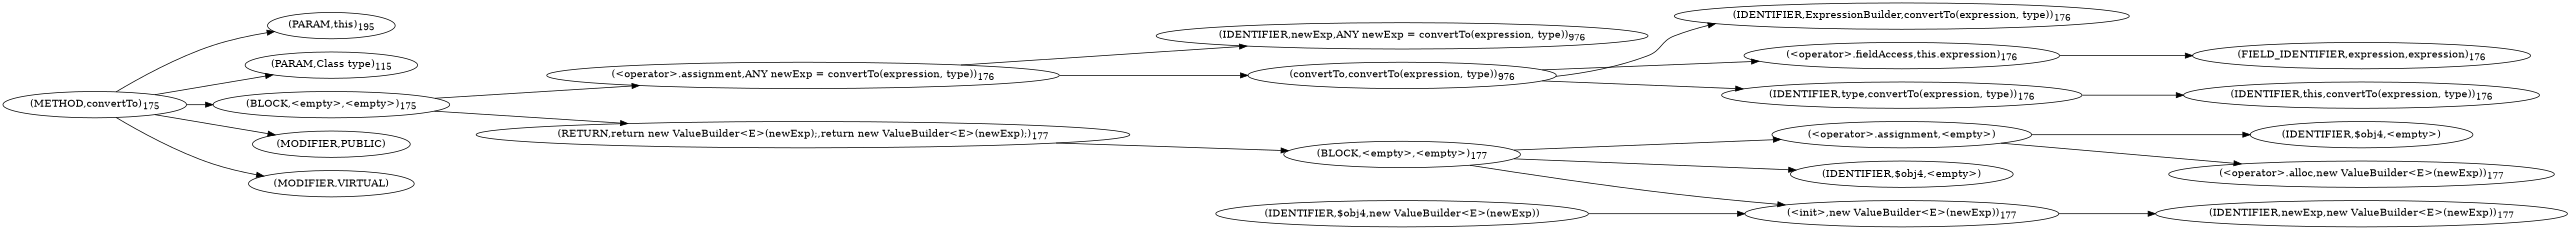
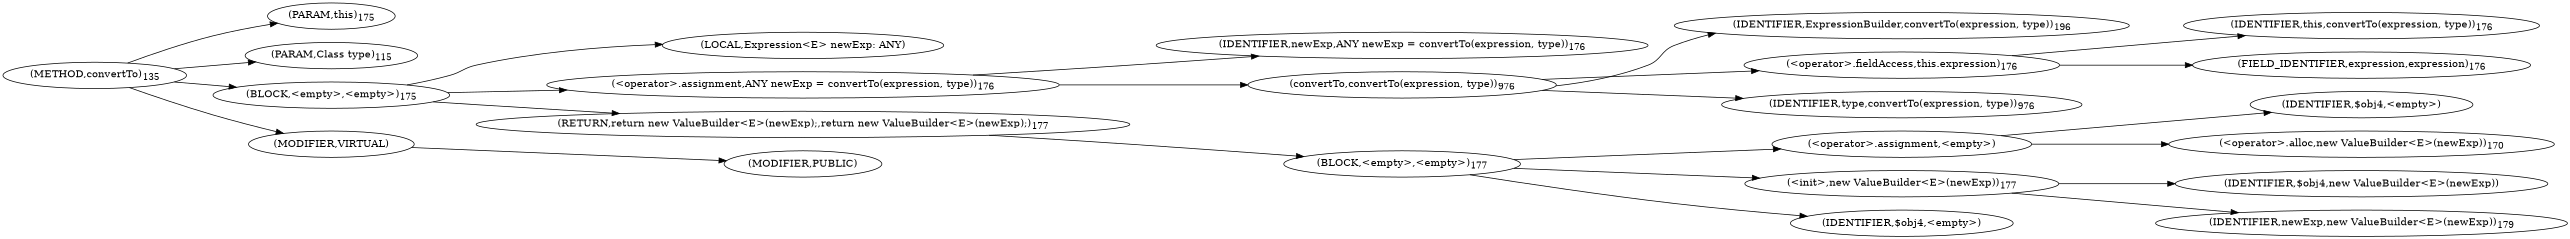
  digraph {
    rankdir=LR
-   n1 [label=<(METHOD,convertTo)<SUB>175</SUB>>]
-   n2 [label=<(PARAM,this)<SUB>195</SUB>>]
+   n1 [label=<(METHOD,convertTo)<SUB>135</SUB>>]
+   n2 [label=<(PARAM,this)<SUB>175</SUB>>]
    n3 [label=<(PARAM,Class type)<SUB>115</SUB>>]
    n4 [label=<(BLOCK,&lt;empty&gt;,&lt;empty&gt;)<SUB>175</SUB>>]
    n5 [label=<(MODIFIER,PUBLIC)>]
    n6 [label=<(MODIFIER,VIRTUAL)>]
+   n7 [label=<(LOCAL,Expression&lt;E&gt; newExp: ANY)>]
    n8 [label=<(&lt;operator&gt;.assignment,ANY newExp = convertTo(expression, type))<SUB>176</SUB>>]
    n9 [label=<(RETURN,return new ValueBuilder&lt;E&gt;(newExp);,return new ValueBuilder&lt;E&gt;(newExp);)<SUB>177</SUB>>]
-   n10 [label=<(IDENTIFIER,newExp,ANY newExp = convertTo(expression, type))<SUB>976</SUB>>]
+   n10 [label=<(IDENTIFIER,newExp,ANY newExp = convertTo(expression, type))<SUB>176</SUB>>]
    n11 [label=<(convertTo,convertTo(expression, type))<SUB>976</SUB>>]
    n12 [label=<(BLOCK,&lt;empty&gt;,&lt;empty&gt;)<SUB>177</SUB>>]
-   n13 [label=<(IDENTIFIER,ExpressionBuilder,convertTo(expression, type))<SUB>176</SUB>>]
+   n13 [label=<(IDENTIFIER,ExpressionBuilder,convertTo(expression, type))<SUB>196</SUB>>]
    n14 [label=<(&lt;operator&gt;.fieldAccess,this.expression)<SUB>176</SUB>>]
-   n15 [label=<(IDENTIFIER,type,convertTo(expression, type))<SUB>176</SUB>>]
+   n15 [label=<(IDENTIFIER,type,convertTo(expression, type))<SUB>976</SUB>>]
    n16 [label=<(IDENTIFIER,this,convertTo(expression, type))<SUB>176</SUB>>]
    n17 [label=<(FIELD_IDENTIFIER,expression,expression)<SUB>176</SUB>>]
    n18 [label=<(&lt;operator&gt;.assignment,&lt;empty&gt;)>]
    n19 [label=<(&lt;init&gt;,new ValueBuilder&lt;E&gt;(newExp))<SUB>177</SUB>>]
    n20 [label=<(IDENTIFIER,$obj4,&lt;empty&gt;)>]
    n21 [label=<(IDENTIFIER,$obj4,&lt;empty&gt;)>]
-   n22 [label=<(&lt;operator&gt;.alloc,new ValueBuilder&lt;E&gt;(newExp))<SUB>177</SUB>>]
+   n22 [label=<(&lt;operator&gt;.alloc,new ValueBuilder&lt;E&gt;(newExp))<SUB>170</SUB>>]
    n23 [label=<(IDENTIFIER,$obj4,new ValueBuilder&lt;E&gt;(newExp))>]
-   n24 [label=<(IDENTIFIER,newExp,new ValueBuilder&lt;E&gt;(newExp))<SUB>177</SUB>>]
+   n24 [label=<(IDENTIFIER,newExp,new ValueBuilder&lt;E&gt;(newExp))<SUB>179</SUB>>]
    n1 -> n2
    n1 -> n3
    n1 -> n4
-   n1 -> n5
+   n6 -> n5
    n1 -> n6
+   n4 -> n7
    n4 -> n8
    n4 -> n9
    n8 -> n10
    n8 -> n11
    n9 -> n12
    n11 -> n13
    n11 -> n14
    n11 -> n15
    n12 -> n18
    n12 -> n19
    n12 -> n20
-   n15 -> n16
+   n14 -> n16
    n14 -> n17
    n18 -> n21
    n18 -> n22
-   n23 -> n19
+   n19 -> n23
    n19 -> n24
  }
